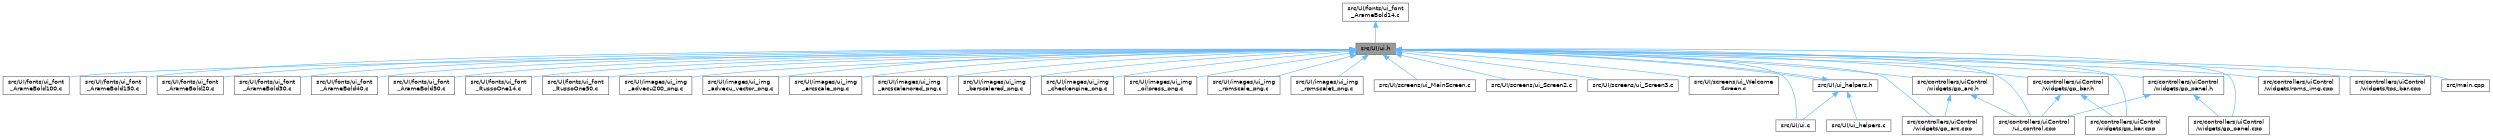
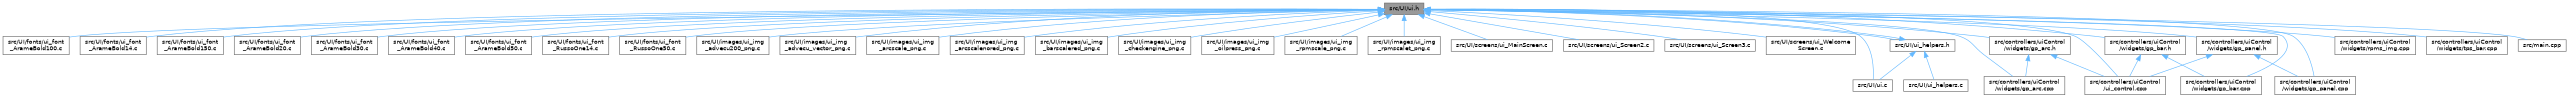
  digraph {
    node [color=grey40 fillcolor=white fontname=Helvetica fontsize=10 shape=box style=filled]
    edge [color=steelblue1 dir=back fontname=Helvetica fontsize=10 labelfontname=Helvetica labelfontsize=10 style=solid]
    n1 [color=gray40 fillcolor=grey60 fontcolor=black height=0.2 label="src/UI/ui.h" width=0.4]
    n2 [height=0.2 label="src/UI/fonts/ui_font\l_ArameBold100.c" width=0.4]
    n3 [height=0.2 label="src/UI/fonts/ui_font\l_ArameBold14.c" width=0.4]
    n4 [height=0.2 label="src/UI/fonts/ui_font\l_ArameBold150.c" width=0.4]
    n5 [height=0.2 label="src/UI/fonts/ui_font\l_ArameBold20.c" width=0.4]
    n6 [height=0.2 label="src/UI/fonts/ui_font\l_ArameBold30.c" width=0.4]
    n7 [height=0.2 label="src/UI/fonts/ui_font\l_ArameBold40.c" width=0.4]
    n8 [height=0.2 label="src/UI/fonts/ui_font\l_ArameBold50.c" width=0.4]
    n9 [height=0.2 label="src/UI/fonts/ui_font\l_RussoOne14.c" width=0.4]
    n10 [height=0.2 label="src/UI/fonts/ui_font\l_RussoOne50.c" width=0.4]
    n11 [height=0.2 label="src/UI/images/ui_img\l_advecu200_png.c" width=0.4]
    n12 [height=0.2 label="src/UI/images/ui_img\l_advecu_vector_png.c" width=0.4]
    n13 [height=0.2 label="src/UI/images/ui_img\l_arcscale_png.c" width=0.4]
    n14 [height=0.2 label="src/UI/images/ui_img\l_arcscalenored_png.c" width=0.4]
    n15 [height=0.2 label="src/UI/images/ui_img\l_barscalered_png.c" width=0.4]
    n16 [height=0.2 label="src/UI/images/ui_img\l_checkengine_png.c" width=0.4]
    n17 [height=0.2 label="src/UI/images/ui_img\l_oilpress_png.c" width=0.4]
    n18 [height=0.2 label="src/UI/images/ui_img\l_rpmscale_png.c" width=0.4]
    n19 [height=0.2 label="src/UI/images/ui_img\l_rpmscalet_png.c" width=0.4]
    n20 [height=0.2 label="src/UI/screens/ui_MainScreen.c" width=0.4]
    n21 [height=0.2 label="src/UI/screens/ui_Screen2.c" width=0.4]
    n22 [height=0.2 label="src/UI/screens/ui_Screen3.c" width=0.4]
    n23 [height=0.2 label="src/UI/screens/ui_Welcome\lScreen.c" width=0.4]
    n24 [height=0.2 label="src/UI/ui.c" width=0.4]
    n25 [height=0.2 label="src/UI/ui_helpers.h" width=0.4]
    n26 [height=0.2 label="src/controllers/uiControl\l/ui_control.cpp" width=0.4]
    n27 [height=0.2 label="src/controllers/uiControl\l/widgets/gp_arc.cpp" width=0.4]
    n28 [height=0.2 label="src/controllers/uiControl\l/widgets/gp_arc.h" width=0.4]
    n29 [height=0.2 label="src/controllers/uiControl\l/widgets/gp_bar.cpp" width=0.4]
    n30 [height=0.2 label="src/controllers/uiControl\l/widgets/gp_bar.h" width=0.4]
    n31 [height=0.2 label="src/controllers/uiControl\l/widgets/gp_panel.cpp" width=0.4]
    n32 [height=0.2 label="src/controllers/uiControl\l/widgets/gp_panel.h" width=0.4]
    n33 [height=0.2 label="src/controllers/uiControl\l/widgets/rpms_img.cpp" width=0.4]
    n34 [height=0.2 label="src/controllers/uiControl\l/widgets/tps_bar.cpp" width=0.4]
    n35 [height=0.2 label="src/main.cpp" width=0.4]
    n36 [height=0.2 label="src/UI/ui_helpers.c" width=0.4]
    n1 -> n2
-   n3 -> n1
+   n1 -> n3
    n1 -> n4
    n1 -> n5
    n1 -> n6
    n1 -> n7
    n1 -> n8
    n1 -> n9
    n1 -> n10
    n1 -> n11
    n1 -> n12
    n1 -> n13
    n1 -> n14
    n1 -> n15
    n1 -> n16
    n1 -> n17
    n1 -> n18
    n1 -> n19
    n1 -> n20
    n1 -> n21
    n1 -> n22
    n1 -> n23
    n1 -> n24
    n1 -> n25
    n1 -> n26
    n1 -> n27
    n1 -> n28
    n1 -> n29
    n1 -> n30
    n1 -> n31
    n1 -> n32
    n1 -> n33
    n1 -> n34
    n1 -> n35
    n25 -> n1
    n25 -> n24
    n25 -> n36
    n28 -> n26
    n28 -> n27
    n30 -> n26
    n30 -> n29
    n32 -> n26
    n32 -> n31
  }
